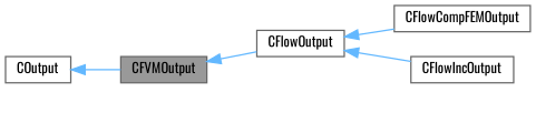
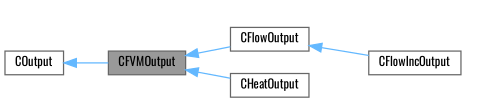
  digraph {
    fontname=Oswald
    rankdir=LR
    node [color=gray40 fillcolor=white fontname=Oswald fontsize=10 shape=box style=filled]
    edge [color=steelblue1 dir=back fontname=Oswald fontsize=10 labelfontname=Helvetica labelfontsize=10 style=solid]
    n1 [fillcolor=grey60 fontcolor=black height=0.2 label=CFVMOutput width=0.4]
    n2 [height=0.2 label=CFlowOutput width=0.4]
-   n4 [height=0.2 label=CFlowCompFEMOutput width=0.4]
+   n3 [height=0.2 label=CHeatOutput width=0.4]
    n5 [height=0.2 label=CFlowIncOutput width=0.4]
    n6 [height=0.2 label=COutput width=0.4]
    n1 -> n2
-   n2 -> n4
+   n1 -> n3
    n2 -> n5
    n6 -> n1
  }
